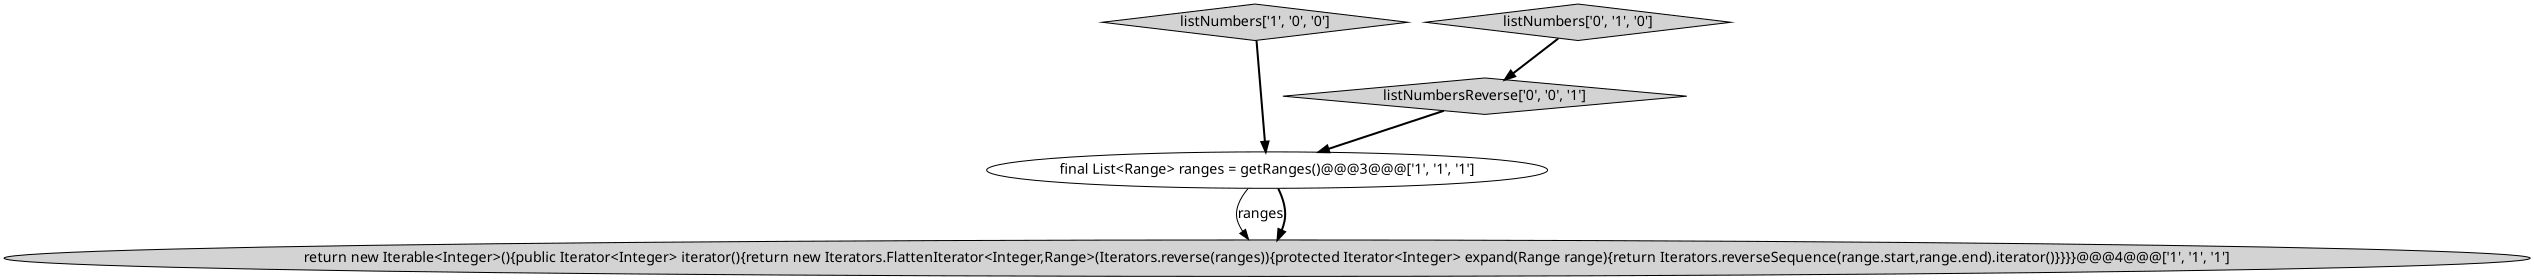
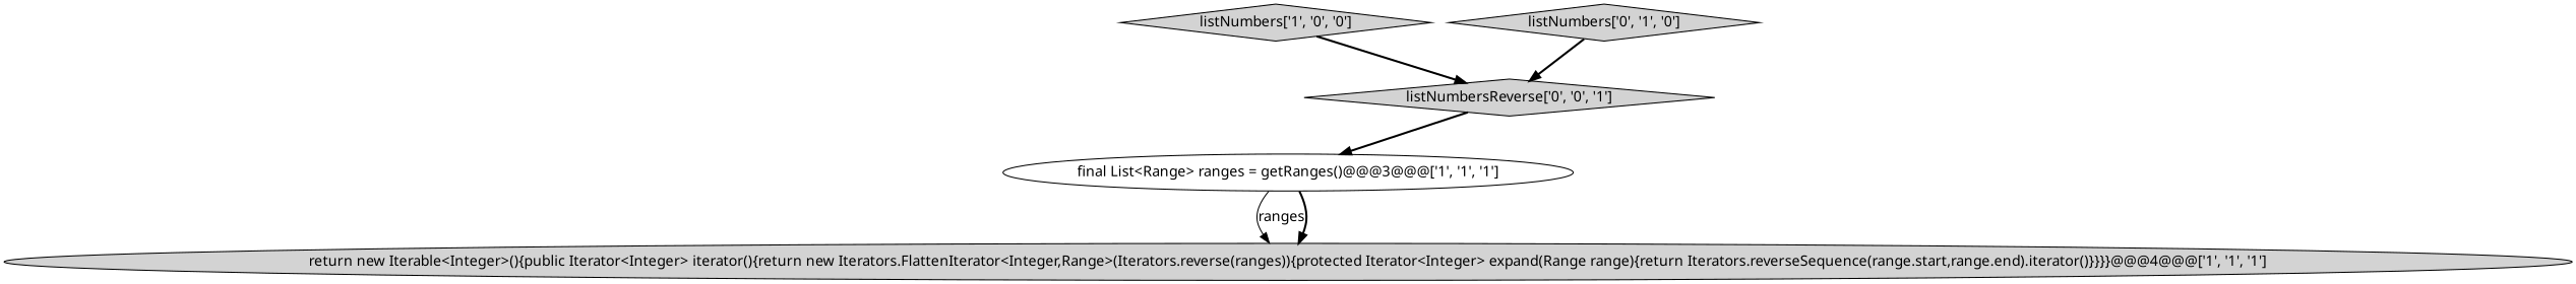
  digraph {
    fontname="Noto Sans"
    node [fillcolor=lightgray fontname="Noto Sans" shape=diamond style=filled]
    edge [fontname="Noto Sans" style=bold]
    n1 [label="listNumbersReverse['0', '0', '1']"]
    n2 [fillcolor=white label="final List<Range> ranges = getRanges()@@@3@@@['1', '1', '1']" shape=ellipse]
    n3 [label="return new Iterable<Integer>(){public Iterator<Integer> iterator(){return new Iterators.FlattenIterator<Integer,Range>(Iterators.reverse(ranges)){protected Iterator<Integer> expand(Range range){return Iterators.reverseSequence(range.start,range.end).iterator()}}}}@@@4@@@['1', '1', '1']" shape=ellipse]
    n4 [label="listNumbers['0', '1', '0']"]
    n5 [label="listNumbers['1', '0', '0']"]
    n1 -> n2
    n2 -> n3 [label=ranges style=solid]
    n2 -> n3
    n4 -> n1
-   n5 -> n2
+   n5 -> n1
  }
